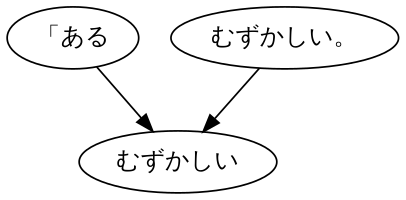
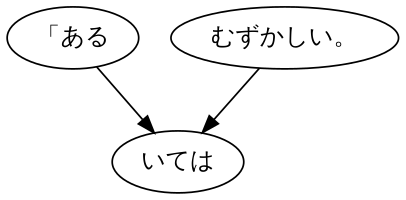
  digraph {
    n1 [label="「ある"]
-   n2 [label="むずかしい"]
+   n2 [label="いては"]
    n3 [label="むずかしい。"]
    n1 -> n2
    n3 -> n2
  }
